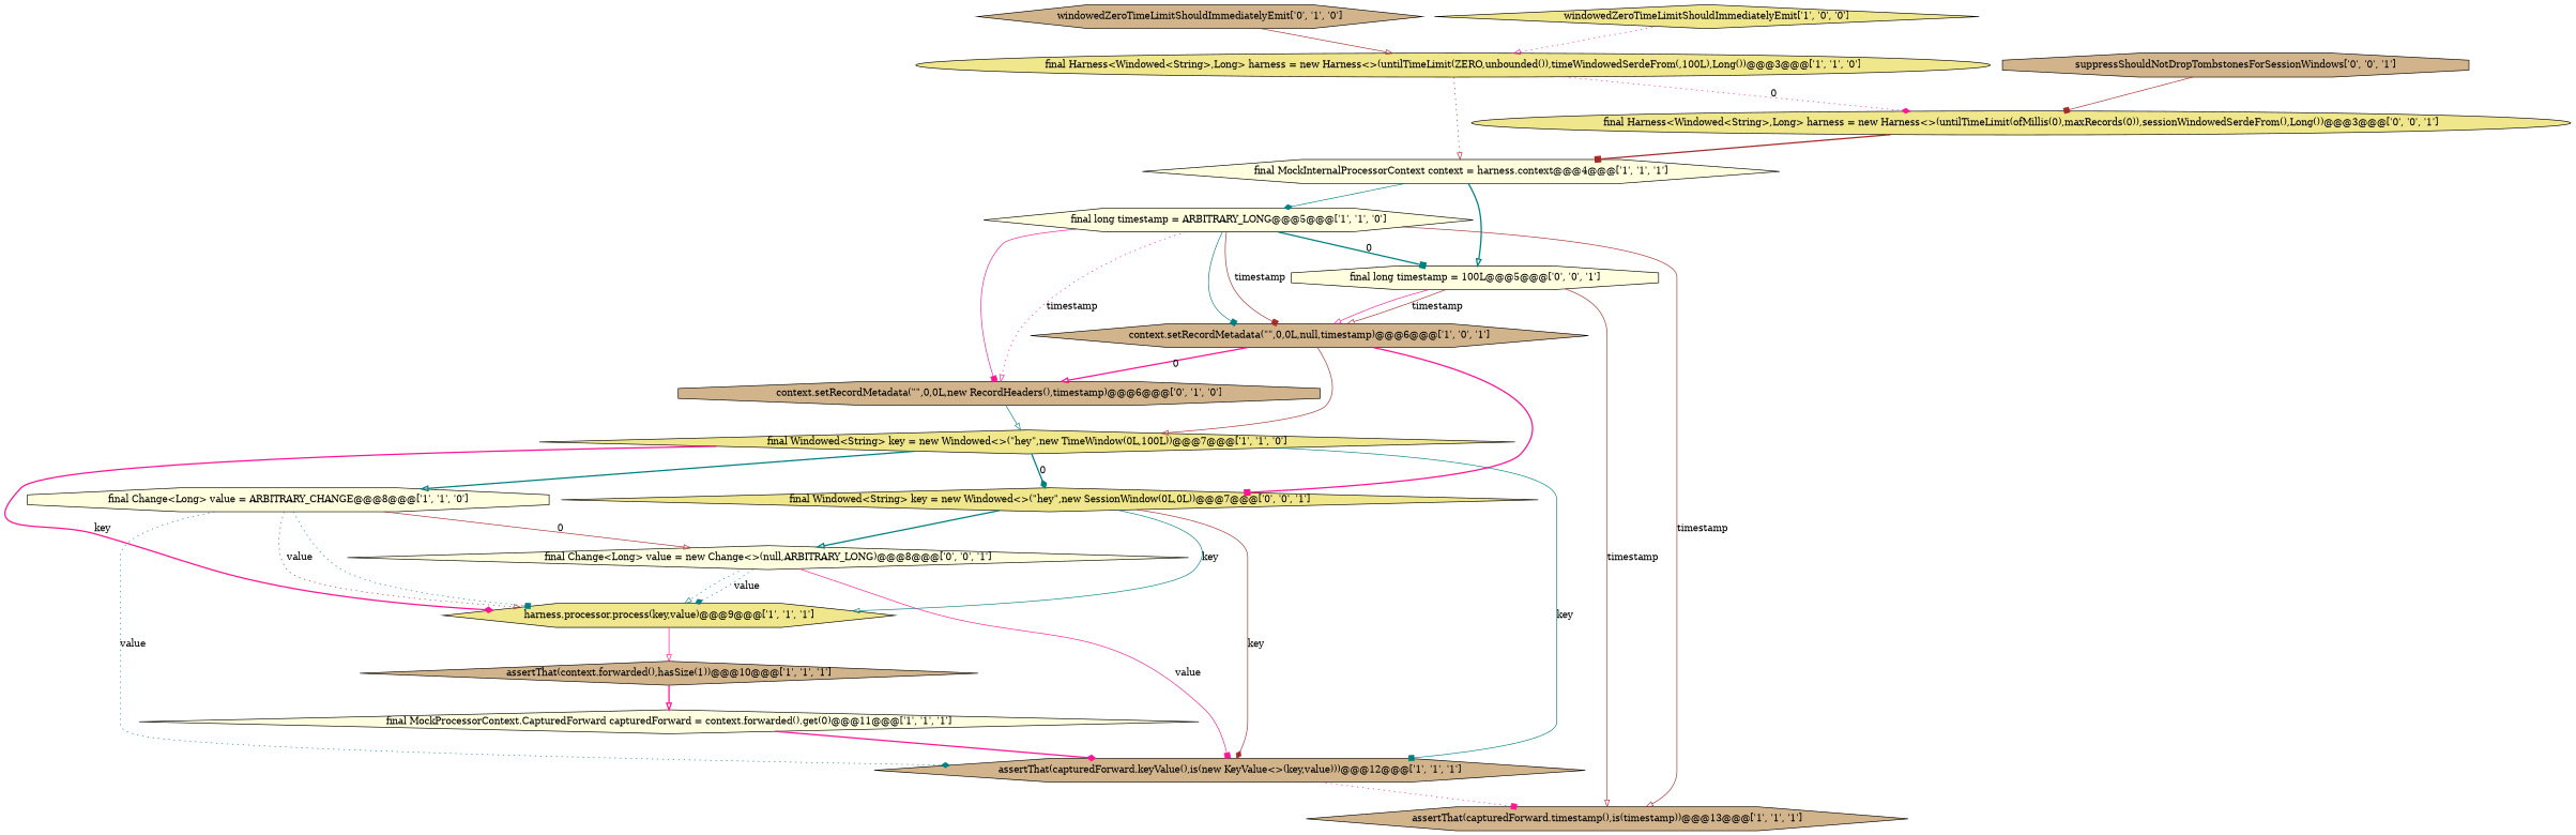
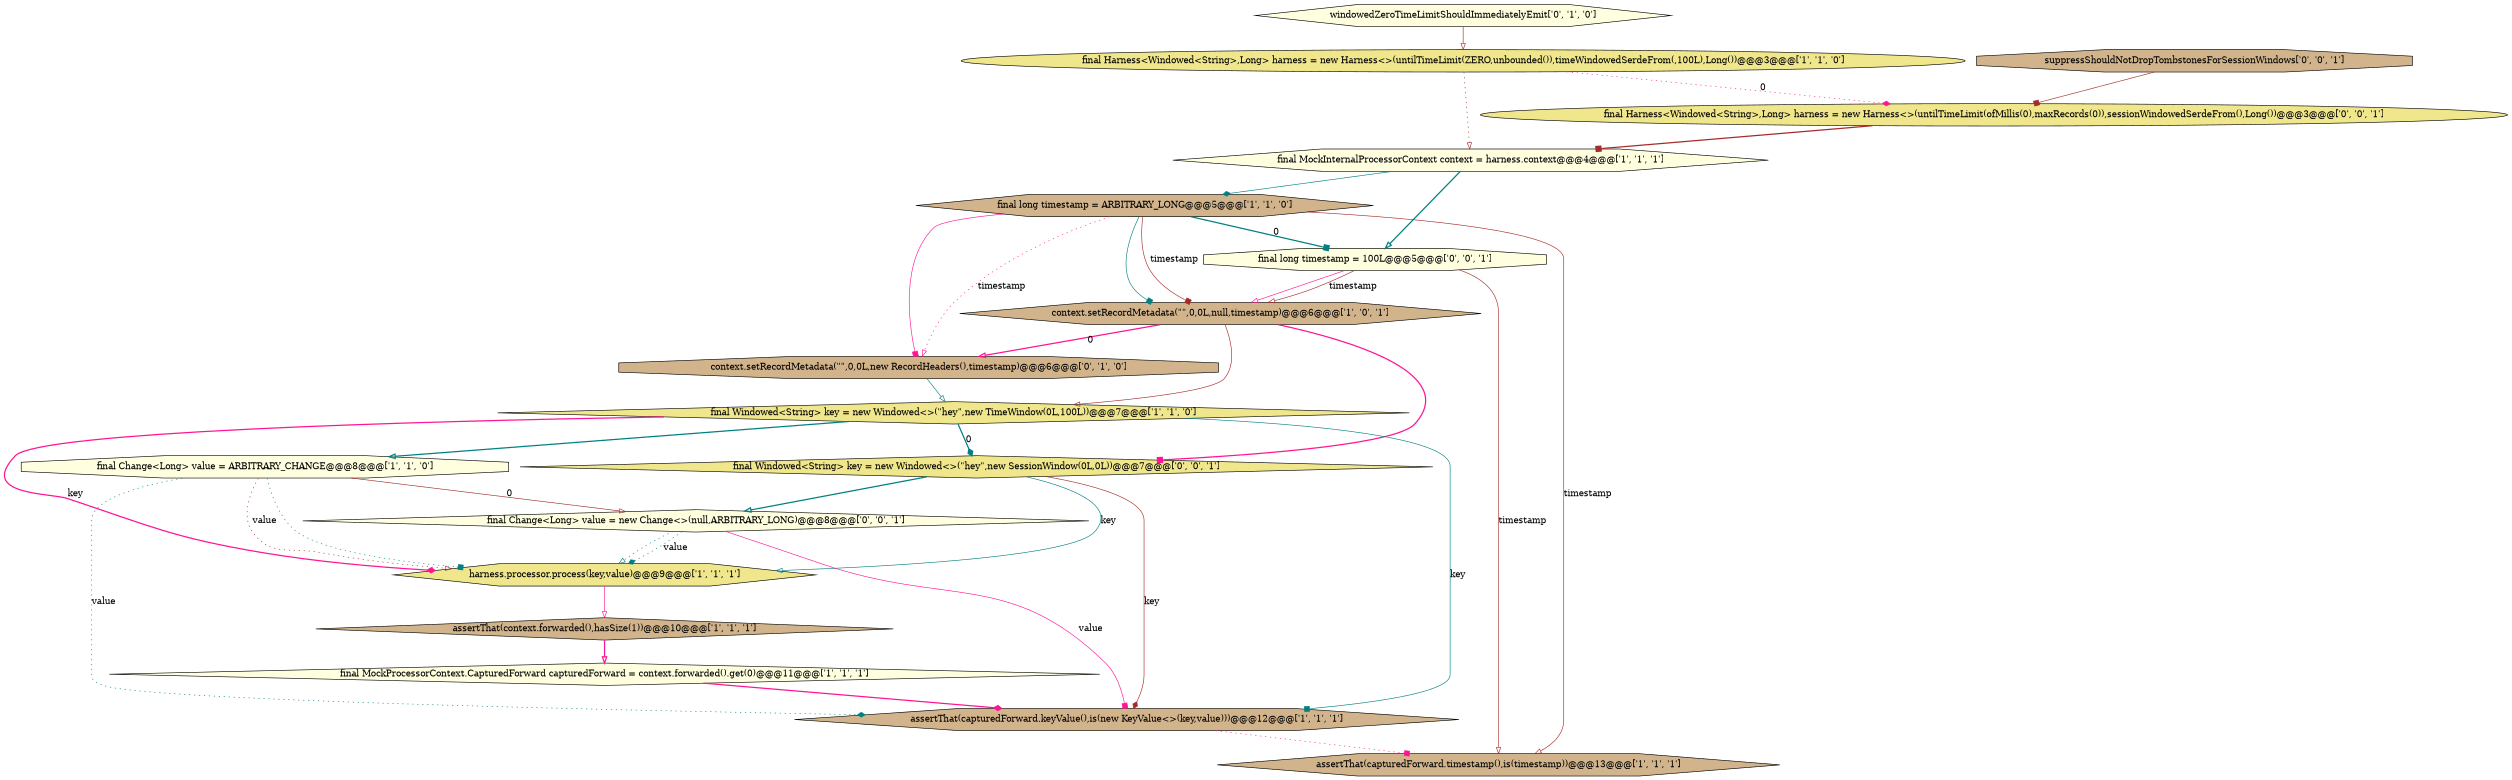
  digraph {
    node [fillcolor=tan shape=hexagon style=filled]
    edge [arrowhead=onormal color=teal style=solid]
    n1 [label="context.setRecordMetadata(\"\",0,0L,null,timestamp)@@@6@@@['1', '0', '1']"]
    n2 [fillcolor=khaki label="final Windowed<String> key = new Windowed<>(\"hey\",new SessionWindow(0L,0L))@@@7@@@['0', '0', '1']" shape=diamond]
    n3 [fillcolor=khaki label="final Windowed<String> key = new Windowed<>(\"hey\",new TimeWindow(0L,100L))@@@7@@@['1', '1', '0']" shape=diamond]
    n4 [label="context.setRecordMetadata(\"\",0,0L,new RecordHeaders(),timestamp)@@@6@@@['0', '1', '0']" shape=octagon]
    n5 [fillcolor=lightyellow label="final Change<Long> value = new Change<>(null,ARBITRARY_LONG)@@@8@@@['0', '0', '1']" shape=diamond]
    n6 [fillcolor=khaki label="harness.processor.process(key,value)@@@9@@@['1', '1', '1']"]
    n7 [label="assertThat(capturedForward.keyValue(),is(new KeyValue<>(key,value)))@@@12@@@['1', '1', '1']"]
    n8 [fillcolor=lightyellow label="final Change<Long> value = ARBITRARY_CHANGE@@@8@@@['1', '1', '0']" shape=octagon]
    n9 [label="assertThat(context.forwarded(),hasSize(1))@@@10@@@['1', '1', '1']" shape=diamond]
    n10 [label="assertThat(capturedForward.timestamp(),is(timestamp))@@@13@@@['1', '1', '1']"]
    n11 [fillcolor=lightyellow label="final MockProcessorContext.CapturedForward capturedForward = context.forwarded().get(0)@@@11@@@['1', '1', '1']" shape=diamond]
-   n12 [label="windowedZeroTimeLimitShouldImmediatelyEmit['0', '1', '0']"]
+   n12 [fillcolor=lightyellow label="windowedZeroTimeLimitShouldImmediatelyEmit['0', '1', '0']"]
    n13 [fillcolor=khaki label="final Harness<Windowed<String>,Long> harness = new Harness<>(untilTimeLimit(ZERO,unbounded()),timeWindowedSerdeFrom(,100L),Long())@@@3@@@['1', '1', '0']" shape=ellipse]
    n14 [fillcolor=khaki label="final Harness<Windowed<String>,Long> harness = new Harness<>(untilTimeLimit(ofMillis(0),maxRecords(0)),sessionWindowedSerdeFrom(),Long())@@@3@@@['0', '0', '1']" shape=ellipse]
    n15 [fillcolor=lightyellow label="final MockInternalProcessorContext context = harness.context@@@4@@@['1', '1', '1']"]
-   n16 [fillcolor=lightyellow label="final long timestamp = ARBITRARY_LONG@@@5@@@['1', '1', '0']"]
+   n16 [label="final long timestamp = ARBITRARY_LONG@@@5@@@['1', '1', '0']"]
    n17 [fillcolor=lightyellow label="final long timestamp = 100L@@@5@@@['0', '0', '1']" shape=octagon]
-   n18 [fillcolor=khaki label="windowedZeroTimeLimitShouldImmediatelyEmit['1', '0', '0']" shape=diamond]
    n19 [label="suppressShouldNotDropTombstonesForSessionWindows['0', '0', '1']" shape=octagon]
    n1 -> n2 [arrowhead=box color=deeppink style=bold]
    n1 -> n3 [color=brown]
    n1 -> n4 [color=deeppink label=0 style=bold]
    n2 -> n5 [style=bold]
    n2 -> n6 [label=key]
    n2 -> n7 [arrowhead=diamond color=brown label=key]
    n3 -> n2 [arrowhead=diamond label=0 style=bold]
    n3 -> n6 [arrowhead=diamond color=deeppink label=key style=bold]
    n3 -> n7 [arrowhead=box label=key]
    n3 -> n8 [style=bold]
    n4 -> n3
    n5 -> n6 [arrowhead=diamond label=value style=dotted]
    n5 -> n6 [style=dotted]
    n5 -> n7 [arrowhead=box color=deeppink label=value]
    n6 -> n9 [color=deeppink]
    n7 -> n10 [arrowhead=box color=deeppink style=dotted]
    n8 -> n5 [color=brown label=0]
    n8 -> n6 [arrowhead=box style=dotted]
    n8 -> n6 [color=brown label=value style=dotted]
    n8 -> n7 [arrowhead=diamond label=value style=dotted]
    n9 -> n11 [color=deeppink style=bold]
    n11 -> n7 [arrowhead=diamond color=deeppink style=bold]
    n12 -> n13 [color=brown]
    n13 -> n14 [arrowhead=diamond color=deeppink label=0 style=dotted]
    n13 -> n15 [color=brown style=dotted]
    n14 -> n15 [arrowhead=box color=brown style=bold]
    n15 -> n16 [arrowhead=diamond]
    n15 -> n17 [style=bold]
    n16 -> n1 [arrowhead=box]
    n16 -> n1 [arrowhead=box color=brown label=timestamp]
    n16 -> n4 [arrowhead=box color=deeppink]
    n16 -> n4 [color=deeppink label=timestamp style=dotted]
    n16 -> n10 [color=brown label=timestamp]
    n16 -> n17 [arrowhead=box label=0 style=bold]
    n17 -> n1 [color=deeppink]
    n17 -> n1 [color=brown label=timestamp]
    n17 -> n10 [color=brown label=timestamp]
-   n18 -> n13 [color=deeppink style=dotted]
    n19 -> n14 [arrowhead=box color=brown]
  }
